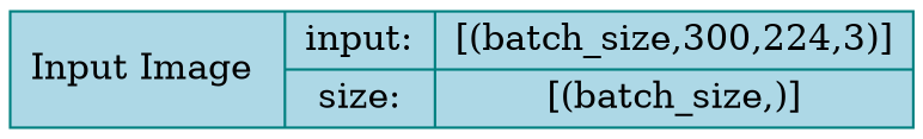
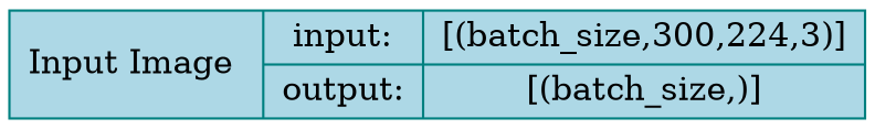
  digraph {
    concentrate=True
    fontname="JetBrainsMono-Medium"
-   n1 [label="Input Image \n|{input:|size:}|{[(batch_size,300,224,3)]|[(batch_size,)]} " shape=record style=filled fillcolor=lightblue color=teal]
+   n1 [label="Input Image \n|{input:|output:}|{[(batch_size,300,224,3)]|[(batch_size,)]} " shape=record style=filled fillcolor=lightblue color=teal]
  }
